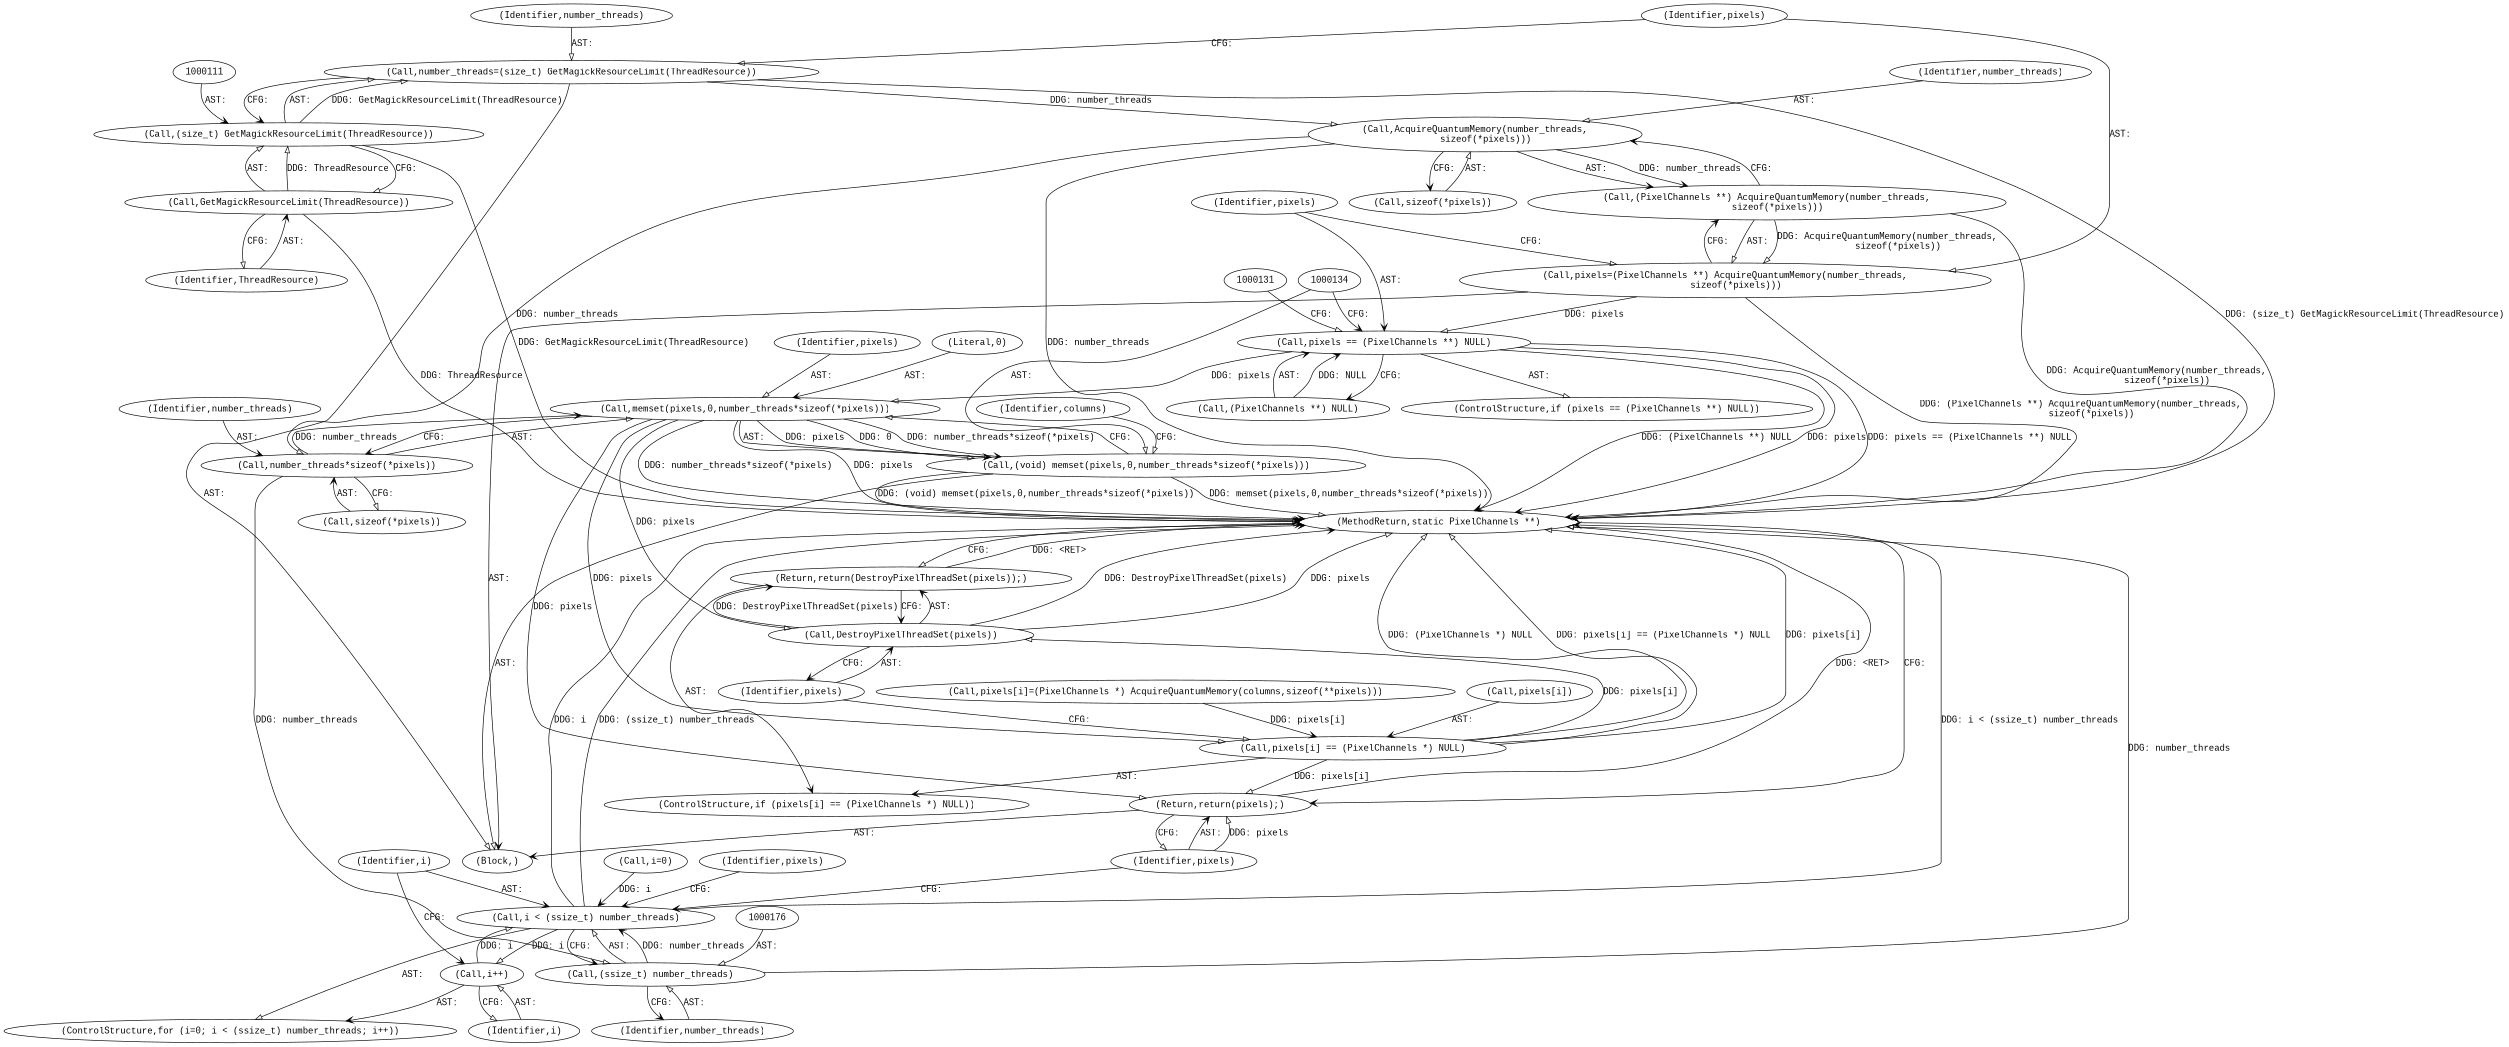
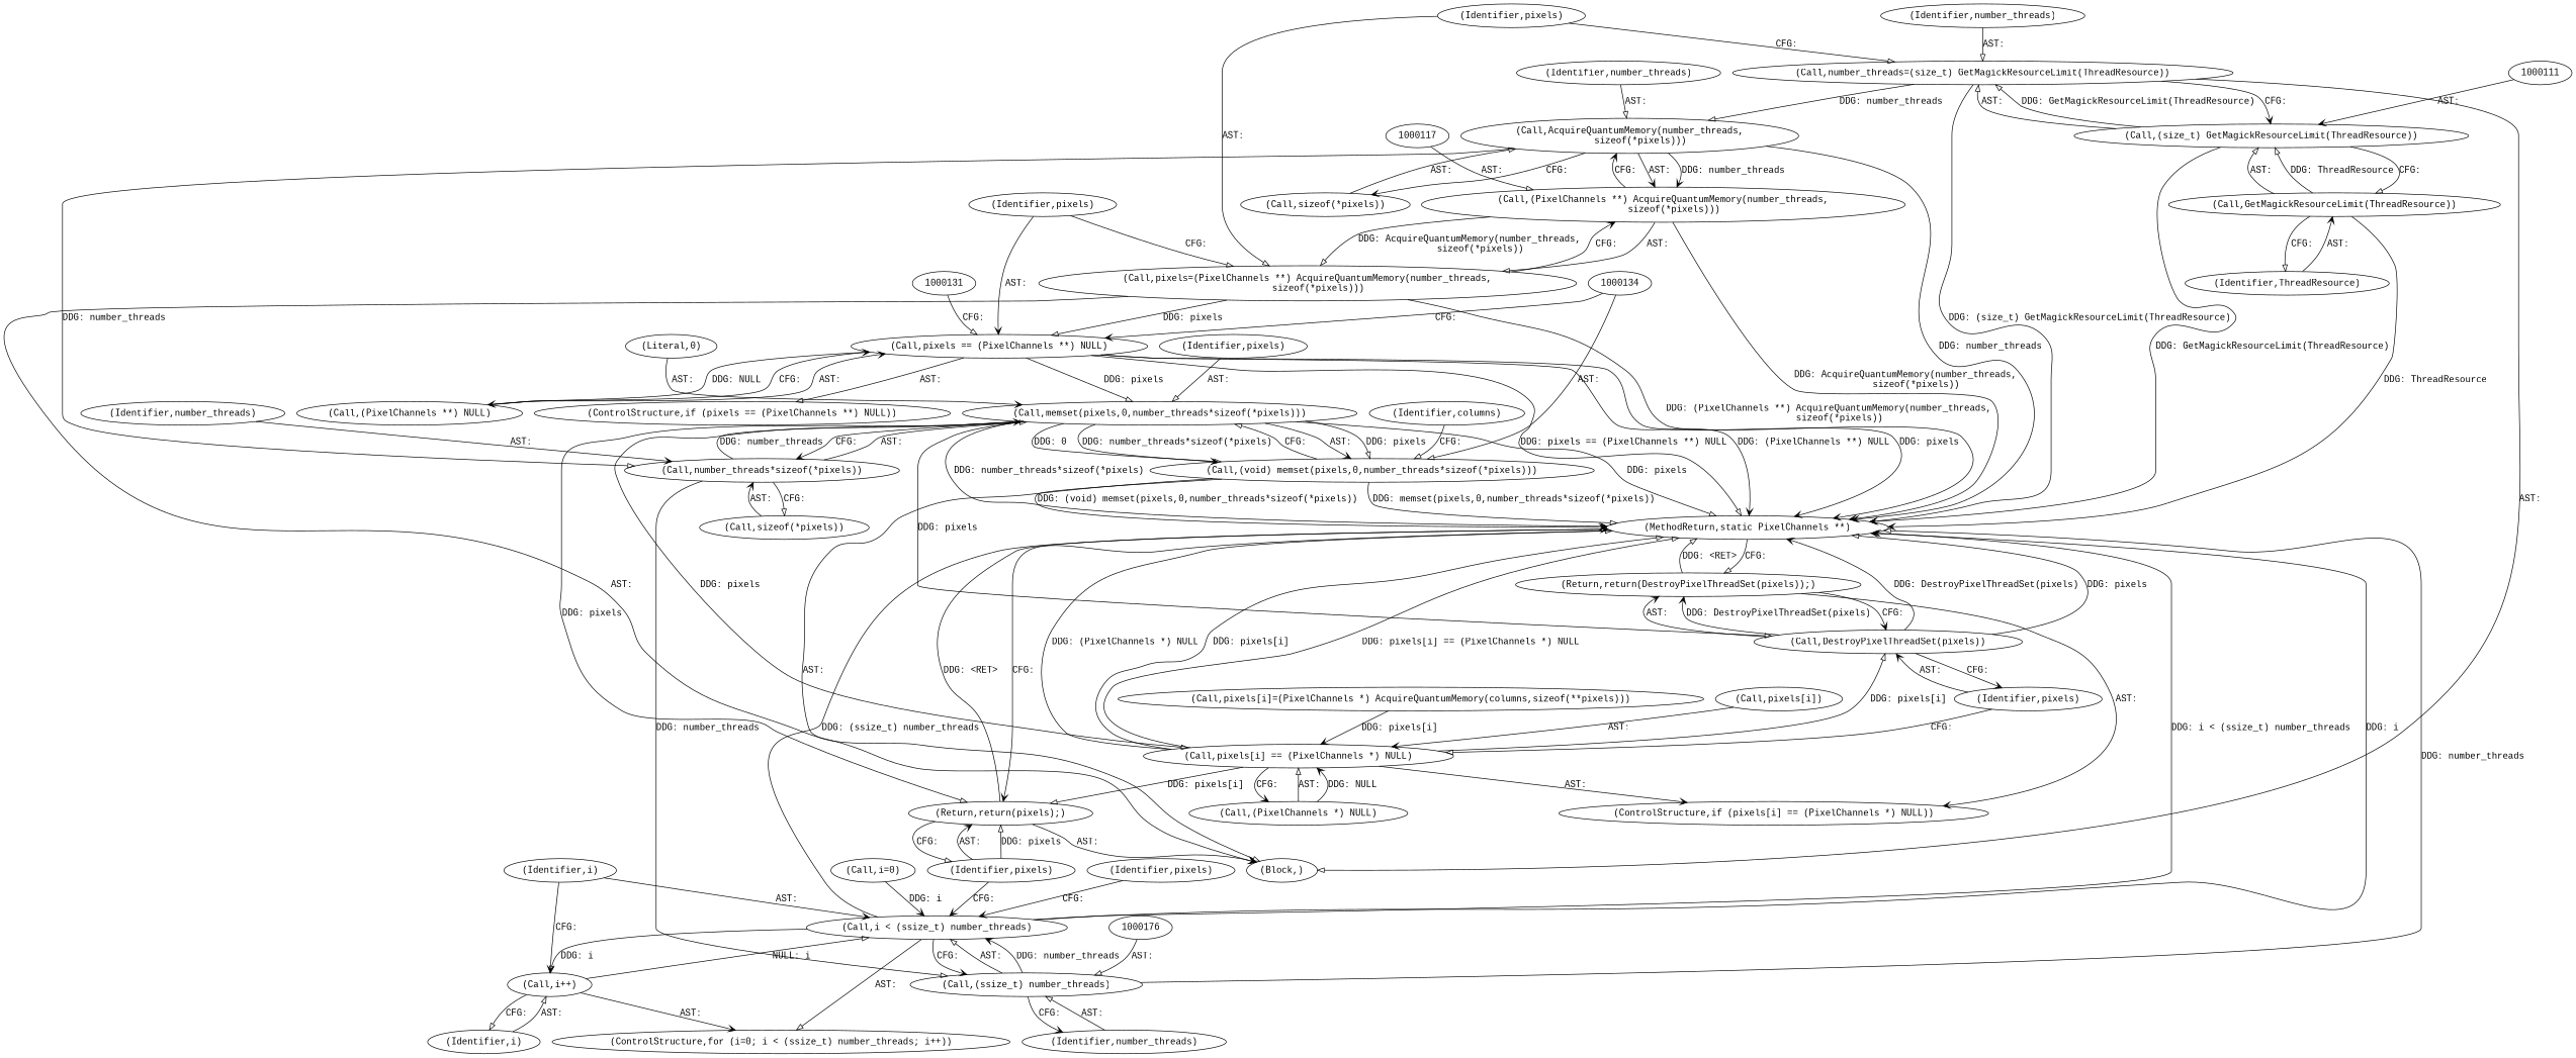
  digraph {
    fontname="Liberation Mono"
    node [fontname="Liberation Mono"]
    edge [arrowhead=onormal fontname="Liberation Mono"]
    n1 [label="(Call,number_threads=(size_t) GetMagickResourceLimit(ThreadResource))"]
    n2 [label="(Call,(size_t) GetMagickResourceLimit(ThreadResource))"]
    n3 [label="(Call,AcquireQuantumMemory(number_threads,\n    sizeof(*pixels)))"]
    n4 [label="(Block,)"]
    n5 [label="(MethodReturn,static PixelChannels **)"]
    n6 [label="(Call,GetMagickResourceLimit(ThreadResource))"]
    n7 [label="(Call,(PixelChannels **) AcquireQuantumMemory(number_threads,\n    sizeof(*pixels)))"]
    n8 [label="(Call,number_threads*sizeof(*pixels))"]
    n9 [label="(Call,sizeof(*pixels))"]
    n10 [label="(Return,return(pixels);)"]
    n11 [label="(Return,return(DestroyPixelThreadSet(pixels));)"]
    n12 [label="(Identifier,ThreadResource)"]
    n13 [label="(Call,pixels=(PixelChannels **) AcquireQuantumMemory(number_threads,\n    sizeof(*pixels)))"]
    n14 [label="(Call,memset(pixels,0,number_threads*sizeof(*pixels)))"]
    n15 [label="(Call,(ssize_t) number_threads)"]
    n16 [label="(Call,sizeof(*pixels))"]
    n17 [label="(Call,pixels == (PixelChannels **) NULL)"]
    n18 [label="(Call,(PixelChannels **) NULL)"]
    n19 [label="(ControlStructure,if (pixels == (PixelChannels **) NULL))"]
    n20 [label="(Call,(void) memset(pixels,0,number_threads*sizeof(*pixels)))"]
    n21 [label="(Call,pixels[i] == (PixelChannels *) NULL)"]
    n22 [label="(Call,DestroyPixelThreadSet(pixels))"]
    n23 [label="(ControlStructure,if (pixels[i] == (PixelChannels *) NULL))"]
+   n24 [label="(Call,(PixelChannels *) NULL)"]
    n25 [label="(Identifier,pixels)"]
    n26 [label="(Identifier,pixels)"]
    n27 [label="(Call,i < (ssize_t) number_threads)"]
    n28 [label="(Identifier,number_threads)"]
    n29 [label="(Call,i++)"]
    n30 [label="(ControlStructure,for (i=0; i < (ssize_t) number_threads; i++))"]
    n31 [label="(Identifier,i)"]
    n32 [label="(Identifier,pixels)"]
    n33 [label="(Identifier,pixels)"]
    n34 [label="(Identifier,pixels)"]
    n35 [label="(Call,i=0)"]
    n36 [label="(Identifier,number_threads)"]
    n37 [label="(Call,pixels[i]=(PixelChannels *) AcquireQuantumMemory(columns,sizeof(**pixels)))"]
    n38 [label="(Call,pixels[i])"]
    n39 [label="(Identifier,columns)"]
    n40 [label="(Identifier,i)"]
    n41 [label="(Identifier,pixels)"]
    n42 [label="(Literal,0)"]
    n43 [label="(Identifier,number_threads)"]
    n44 [label="(Identifier,number_threads)"]
    1000111
+   1000117
    1000131
    1000134
    1000176
    n1 -> n2 [arrowhead=vee label="CFG: "]
    n1 -> n3 [label="DDG: number_threads"]
    n1 -> n4 [label="AST: "]
    n1 -> n5 [arrowhead=vee label="DDG: (size_t) GetMagickResourceLimit(ThreadResource)"]
    n2 -> n1 [label="AST: "]
    n2 -> n1 [label="DDG: GetMagickResourceLimit(ThreadResource)"]
    n2 -> n5 [arrowhead=vee label="DDG: GetMagickResourceLimit(ThreadResource)"]
    n2 -> n6 [label="CFG: "]
    n3 -> n5 [arrowhead=vee label="DDG: number_threads"]
    n3 -> n7 [arrowhead=vee label="AST: "]
    n3 -> n7 [arrowhead=vee label="DDG: number_threads"]
    n3 -> n8 [label="DDG: number_threads"]
    n3 -> n9 [arrowhead=vee label="CFG: "]
    n5 -> n10 [arrowhead=vee label="CFG: "]
    n5 -> n11 [label="CFG: "]
    n6 -> n2 [label="AST: "]
    n6 -> n2 [label="DDG: ThreadResource"]
    n6 -> n5 [arrowhead=vee label="DDG: ThreadResource"]
    n6 -> n12 [label="CFG: "]
    n7 -> n3 [arrowhead=vee label="CFG: "]
    n7 -> n5 [arrowhead=vee label="DDG: AcquireQuantumMemory(number_threads,\n    sizeof(*pixels))"]
    n7 -> n13 [label="AST: "]
    n7 -> n13 [label="DDG: AcquireQuantumMemory(number_threads,\n    sizeof(*pixels))"]
    n8 -> n14 [label="AST: "]
    n8 -> n14 [arrowhead=vee label="DDG: number_threads"]
    n8 -> n15 [label="DDG: number_threads"]
    n8 -> n16 [label="CFG: "]
    n9 -> n3 [label="AST: "]
    n10 -> n4 [arrowhead=vee label="AST: "]
    n10 -> n5 [label="DDG: <RET>"]
    n10 -> n26 [label="CFG: "]
    n11 -> n5 [label="DDG: <RET>"]
    n11 -> n22 [arrowhead=vee label="CFG: "]
    n11 -> n23 [arrowhead=vee label="AST: "]
    n12 -> n6 [arrowhead=vee label="AST: "]
    n13 -> n4 [arrowhead=vee label="AST: "]
    n13 -> n5 [arrowhead=vee label="DDG: (PixelChannels **) AcquireQuantumMemory(number_threads,\n    sizeof(*pixels))"]
    n13 -> n7 [arrowhead=vee label="CFG: "]
    n13 -> n17 [label="DDG: pixels"]
    n14 -> n5 [label="DDG: pixels"]
    n14 -> n5 [arrowhead=vee label="DDG: number_threads*sizeof(*pixels)"]
    n14 -> n8 [arrowhead=vee label="CFG: "]
    n14 -> n10 [label="DDG: pixels"]
    n14 -> n20 [arrowhead=vee label="AST: "]
    n14 -> n20 [label="DDG: pixels"]
    n14 -> n20 [label="DDG: 0"]
    n14 -> n20 [arrowhead=vee label="DDG: number_threads*sizeof(*pixels)"]
    n14 -> n21 [label="DDG: pixels"]
    n14 -> n22 [label="DDG: pixels"]
    n15 -> n5 [label="DDG: number_threads"]
    n15 -> n27 [label="AST: "]
    n15 -> n27 [arrowhead=vee label="DDG: number_threads"]
    n15 -> n28 [arrowhead=vee label="CFG: "]
    n16 -> n8 [arrowhead=vee label="AST: "]
    n17 -> n5 [arrowhead=vee label="DDG: (PixelChannels **) NULL"]
    n17 -> n5 [arrowhead=vee label="DDG: pixels"]
    n17 -> n5 [label="DDG: pixels == (PixelChannels **) NULL"]
    n17 -> n14 [label="DDG: pixels"]
    n17 -> n18 [arrowhead=vee label="CFG: "]
    n17 -> n19 [label="AST: "]
    n18 -> n17 [arrowhead=vee label="AST: "]
    n18 -> n17 [arrowhead=vee label="DDG: NULL"]
    n20 -> n4 [label="AST: "]
    n20 -> n5 [arrowhead=vee label="DDG: (void) memset(pixels,0,number_threads*sizeof(*pixels))"]
    n20 -> n5 [label="DDG: memset(pixels,0,number_threads*sizeof(*pixels))"]
    n20 -> n14 [label="CFG: "]
    n21 -> n5 [label="DDG: (PixelChannels *) NULL"]
    n21 -> n5 [label="DDG: pixels[i] == (PixelChannels *) NULL"]
    n21 -> n5 [label="DDG: pixels[i]"]
    n21 -> n10 [label="DDG: pixels[i]"]
    n21 -> n22 [label="DDG: pixels[i]"]
    n21 -> n23 [arrowhead=vee label="AST: "]
+   n21 -> n24 [arrowhead=vee label="CFG: "]
    n22 -> n5 [arrowhead=vee label="DDG: DestroyPixelThreadSet(pixels)"]
    n22 -> n5 [label="DDG: pixels"]
    n22 -> n11 [arrowhead=vee label="AST: "]
    n22 -> n11 [arrowhead=vee label="DDG: DestroyPixelThreadSet(pixels)"]
    n22 -> n25 [arrowhead=vee label="CFG: "]
+   n24 -> n21 [label="AST: "]
+   n24 -> n21 [arrowhead=vee label="DDG: NULL"]
    n25 -> n21 [label="CFG: "]
    n25 -> n22 [arrowhead=vee label="AST: "]
    n26 -> n10 [arrowhead=vee label="AST: "]
    n26 -> n10 [label="DDG: pixels"]
    n26 -> n27 [arrowhead=vee label="CFG: "]
    n27 -> n5 [arrowhead=vee label="DDG: i < (ssize_t) number_threads"]
    n27 -> n5 [arrowhead=vee label="DDG: i"]
    n27 -> n5 [arrowhead=vee label="DDG: (ssize_t) number_threads"]
    n27 -> n15 [arrowhead=vee label="CFG: "]
    n27 -> n29 [label="DDG: i"]
    n27 -> n30 [label="AST: "]
    n28 -> n15 [label="AST: "]
-   n29 -> n27 [label="DDG: i"]
+   n29 -> n27 [label="NULL: i"]
    n29 -> n30 [arrowhead=vee label="AST: "]
    n29 -> n31 [label="CFG: "]
    n31 -> n29 [label="AST: "]
    n32 -> n13 [label="CFG: "]
    n32 -> n17 [arrowhead=vee label="AST: "]
    n33 -> n1 [label="CFG: "]
    n33 -> n13 [label="AST: "]
    n34 -> n14 [label="AST: "]
    n35 -> n27 [arrowhead=vee label="DDG: i"]
    n36 -> n3 [label="AST: "]
    n37 -> n21 [arrowhead=vee label="DDG: pixels[i]"]
    n38 -> n21 [arrowhead=vee label="AST: "]
    n39 -> n20 [label="CFG: "]
    n40 -> n27 [arrowhead=vee label="AST: "]
    n40 -> n29 [arrowhead=vee label="CFG: "]
    n41 -> n27 [arrowhead=vee label="CFG: "]
    n42 -> n14 [arrowhead=vee label="AST: "]
    n43 -> n8 [arrowhead=vee label="AST: "]
    n44 -> n1 [label="AST: "]
    1000111 -> n2 [arrowhead=vee label="AST: "]
+   1000117 -> n7 [label="AST: "]
    1000131 -> n17 [label="CFG: "]
    1000134 -> n17 [arrowhead=vee label="CFG: "]
    1000134 -> n20 [label="AST: "]
    1000176 -> n15 [label="AST: "]
  }
